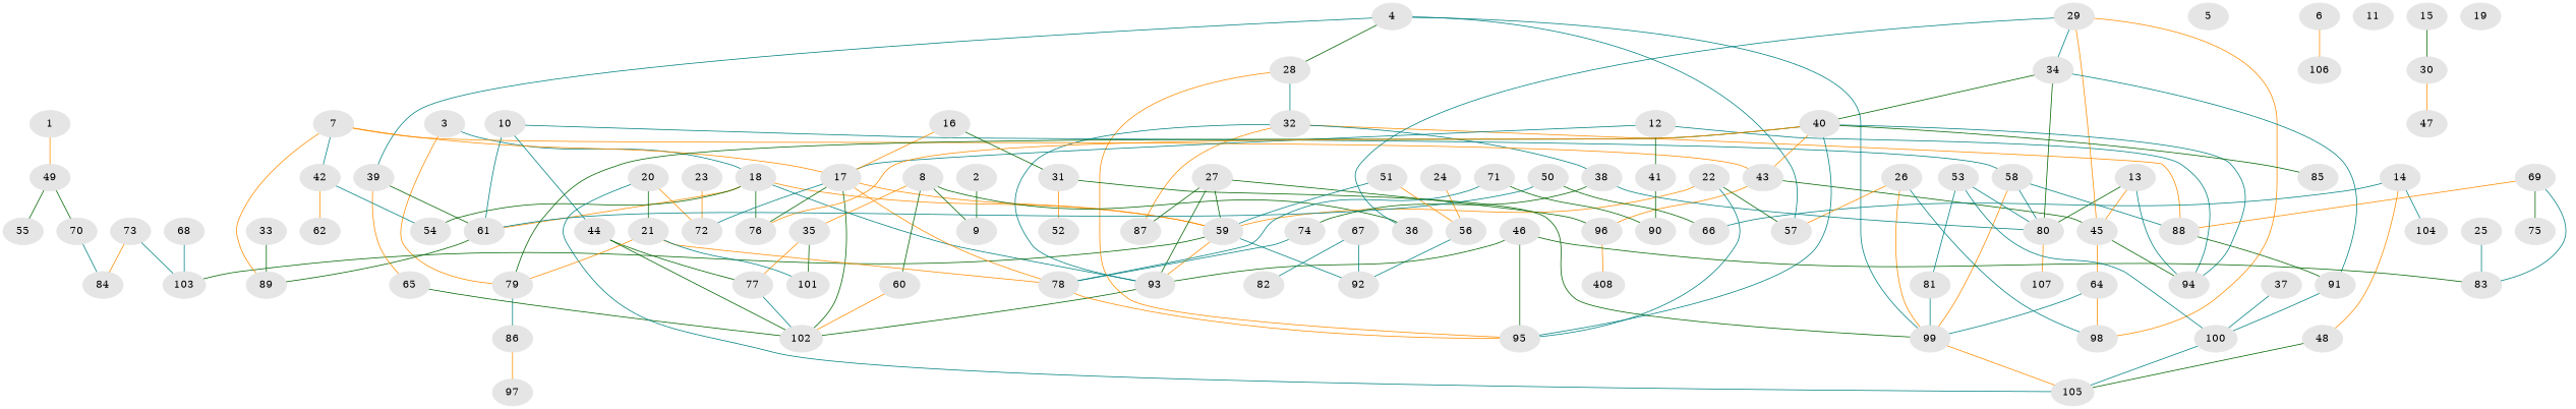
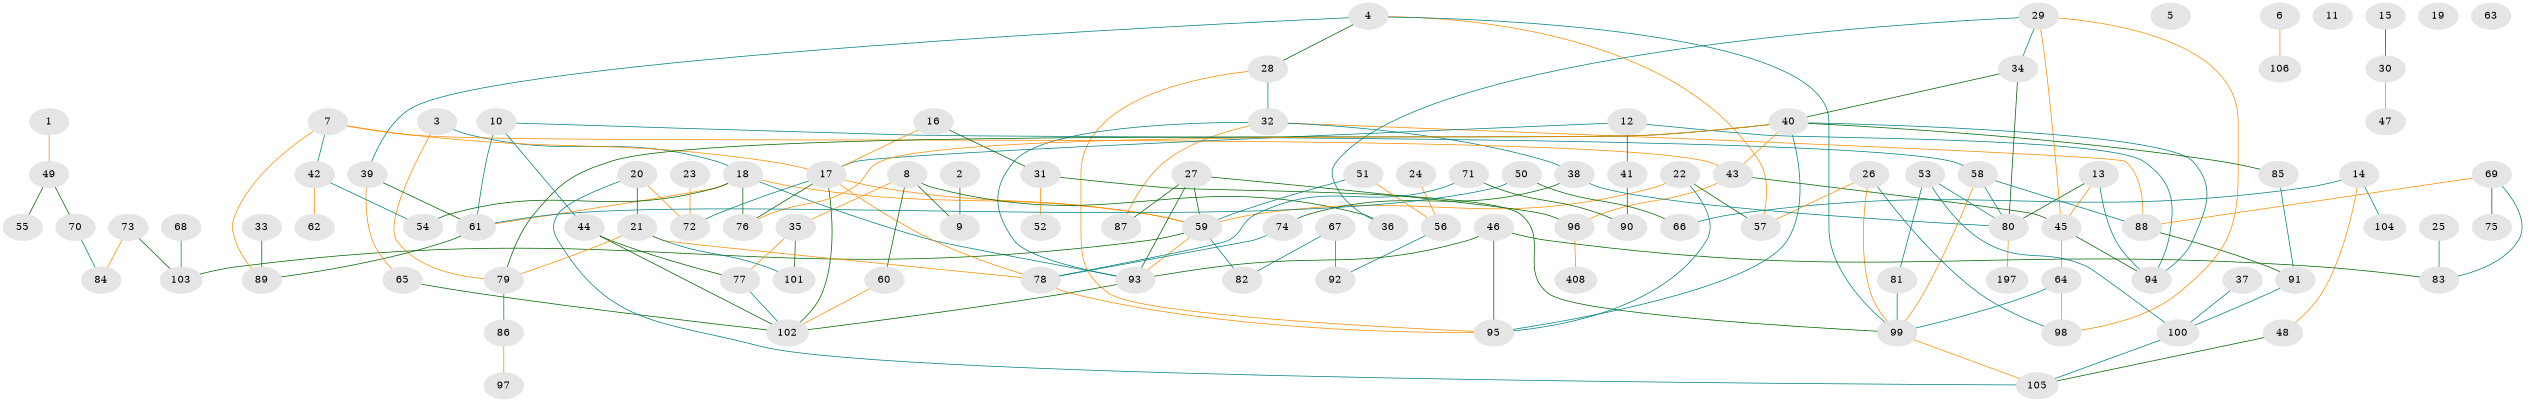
  graph {
    node [color=gray90 style=filled]
    edge [color=teal]
    1
    49
    55
    70
    2
    9
    3
    18
    79
    61
    59
    76
    54
    93
    86
    4
    28
    39
    57
    99
    95
    32
    65
    105
    5
    6
    106
    7
    17
    42
    43
    89
    72
    78
    102
    62
    45
    96
    8
    35
    36
    60
    101
    77
    10
    44
    58
    80
    88
    11
    12
    41
    94
    90
    13
    30
    47
    64
-   107
+   107 [label=197]
    14
    48
    66
    104
    15
    16
    31
    52
    92
    103
    19
    20
    21
    22
    23
    24
    56
    25
    83
    26
    98
    27
    87
    n83 [label=408]
    38
    29
    34
    40
    91
    74
    33
    85
    100
    37
    46
    84
    50
    51
    53
    81
+   63
    67
    82
    68
    69
    75
    71
    73
    97
    1 -- 49 [color=darkorange]
    49 -- 55 [color=darkgreen]
    49 -- 70 [color=darkgreen]
    70 -- 84
    2 -- 9 [color=darkgreen]
    3 -- 18
    3 -- 79 [color=darkorange]
    18 -- 61 [color=darkorange]
    18 -- 59 [color=darkorange]
    18 -- 76 [color=darkgreen]
    18 -- 54 [color=darkgreen]
    18 -- 93
    79 -- 86
    61 -- 89 [color=darkgreen]
    59 -- 93 [color=darkorange]
-   59 -- 92
+   59 -- 82
    59 -- 103 [color=darkgreen]
    93 -- 102 [color=darkgreen]
    86 -- 97 [color=darkorange]
    4 -- 28 [color=darkgreen]
    4 -- 39
-   4 -- 57
+   4 -- 57 [color=darkorange]
    4 -- 99
    28 -- 95 [color=darkorange]
    28 -- 32
    39 -- 61 [color=darkgreen]
    39 -- 65 [color=darkorange]
    99 -- 105 [color=darkorange]
    32 -- 93
    32 -- 88 [color=darkorange]
    32 -- 87 [color=darkorange]
    32 -- 38
    65 -- 102 [color=darkgreen]
    6 -- 106 [color=darkorange]
    7 -- 17 [color=darkorange]
    7 -- 42
    7 -- 43 [color=darkorange]
    7 -- 89 [color=darkorange]
    17 -- 59 [color=darkorange]
    17 -- 76 [color=darkgreen]
    17 -- 72
    17 -- 78 [color=darkorange]
    17 -- 102 [color=darkgreen]
    42 -- 54
    42 -- 62 [color=darkorange]
    43 -- 45 [color=darkgreen]
    43 -- 96 [color=darkorange]
    78 -- 95 [color=darkorange]
    45 -- 94 [color=darkgreen]
    45 -- 64 [color=darkorange]
    96 -- n83 [color=darkorange]
    8 -- 9 [color=darkgreen]
    8 -- 35 [color=darkorange]
    8 -- 36 [color=darkgreen]
    8 -- 60 [color=darkgreen]
    35 -- 101 [color=darkgreen]
    35 -- 77 [color=darkorange]
    60 -- 102 [color=darkorange]
    77 -- 102
    10 -- 61
    10 -- 44
    10 -- 58
    44 -- 102 [color=darkgreen]
    44 -- 77 [color=darkgreen]
    58 -- 99 [color=darkorange]
    58 -- 80
    58 -- 88
    80 -- 107 [color=darkorange]
    88 -- 91 [color=darkgreen]
    12 -- 17
    12 -- 41 [color=darkgreen]
    12 -- 94
    41 -- 90 [color=darkgreen]
    13 -- 45 [color=darkorange]
    13 -- 80 [color=darkgreen]
    13 -- 94
    30 -- 47 [color=darkorange]
    64 -- 99
    64 -- 98 [color=darkorange]
    14 -- 48 [color=darkorange]
    14 -- 66
    14 -- 104
    48 -- 105 [color=darkgreen]
    15 -- 30 [color=darkgreen]
    16 -- 17 [color=darkorange]
    16 -- 31 [color=darkgreen]
    31 -- 99 [color=darkgreen]
    31 -- 52 [color=darkorange]
    20 -- 105
    20 -- 72 [color=darkorange]
    20 -- 21 [color=darkgreen]
    21 -- 79 [color=darkorange]
    21 -- 78 [color=darkorange]
    21 -- 101
    22 -- 59 [color=darkorange]
    22 -- 57 [color=darkgreen]
    22 -- 95
    23 -- 72 [color=darkorange]
    24 -- 56 [color=darkorange]
    56 -- 92
    25 -- 83
    26 -- 57 [color=darkorange]
    26 -- 99 [color=darkorange]
    26 -- 98
    27 -- 59 [color=darkgreen]
    27 -- 93 [color=darkgreen]
    27 -- 96 [color=darkgreen]
    27 -- 87 [color=darkgreen]
    38 -- 80
    38 -- 74 [color=darkgreen]
    29 -- 45 [color=darkorange]
    29 -- 36
    29 -- 98 [color=darkorange]
    29 -- 34
    34 -- 80 [color=darkgreen]
    34 -- 40 [color=darkgreen]
-   34 -- 91
+   85 -- 91
    40 -- 79 [color=darkgreen]
    40 -- 76 [color=darkorange]
    40 -- 95
    40 -- 43 [color=darkorange]
    40 -- 94
    40 -- 85 [color=darkgreen]
    91 -- 100
    74 -- 78
    33 -- 89 [color=darkgreen]
    100 -- 105
    37 -- 100
    46 -- 93 [color=darkgreen]
    46 -- 95 [color=darkgreen]
    46 -- 83 [color=darkgreen]
    50 -- 61
    50 -- 66 [color=darkgreen]
    51 -- 59
    51 -- 56 [color=darkorange]
    53 -- 80
    53 -- 100
    53 -- 81
    81 -- 99
    67 -- 92
    67 -- 82
    68 -- 103
    69 -- 88 [color=darkorange]
    69 -- 83
    69 -- 75 [color=darkgreen]
    71 -- 78
    71 -- 90 [color=darkgreen]
-   73 -- 103
+   73 -- 103 [color=darkgreen]
    73 -- 84 [color=darkorange]
  }
